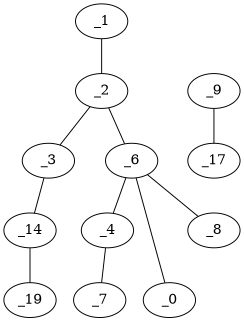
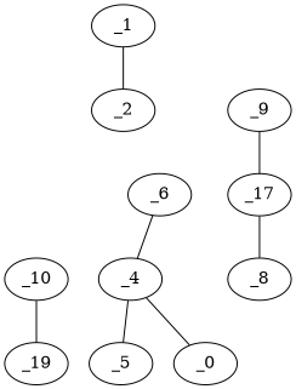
  graph {
    node [charge=0 chem=1 symbol="C  " x=3.5 y=0.866]
    edge [valence=1]
    _1 [y=0.5]
    _2 [x=4.366 y=0]
-   _3 [y=-0.5]
    _6 [charge=1 chem=4 symbol="N  " x=4.866]
-   _10 [x=3 y=-1.366 label=_14]
+   _10 [x=3 y=-1.366]
    _4 [x=3 y=1.366]
-   _5 [x=2 y=1.366 label=_7]
+   _5 [x=2 y=1.366]
    n8 [chem=2 label=_0 symbol="O  " x=5.866]
    _8 [charge=-1 chem=2 symbol="O  " x=4.366 y=1.732]
    _9 [x=4.866 y=-0.866]
    n11 [chem=4 label=_17 symbol="N  " x=5.366 y=-1.732]
    n12 [label=_19 x=2 y=-1.366]
    _1 -- _2
-   _2 -- _3
-   _2 -- _6
-   _3 -- _10
    _6 -- _4
-   _6 -- n8 [valence=2]
-   _6 -- _8
+   _4 -- n8 [valence=2]
+   n11 -- _8
    _10 -- n12
    _4 -- _5
    _9 -- n11 [valence=3]
  }
